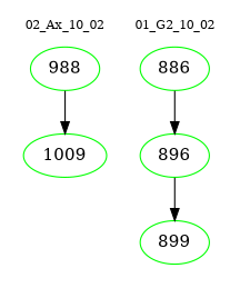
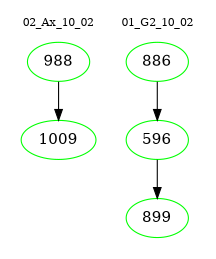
  digraph {
    node [color=green]
    edge [color=black]
    n1 [label=988]
    n2 [label=1009]
    n3 [label=886]
    n4 [label=899]
-   n5 [label=896]
+   n5 [label=596]
    subgraph cluster_1 {
      color=white
      fontsize=10
      label="02_Ax_10_02"
      n1
      n2
    }
    subgraph cluster_2 {
      color=white
      fontsize=10
      label="01_G2_10_02"
      n3
      n4
      n5
    }
    n1 -> n2
    n3 -> n5
    n5 -> n4
  }
